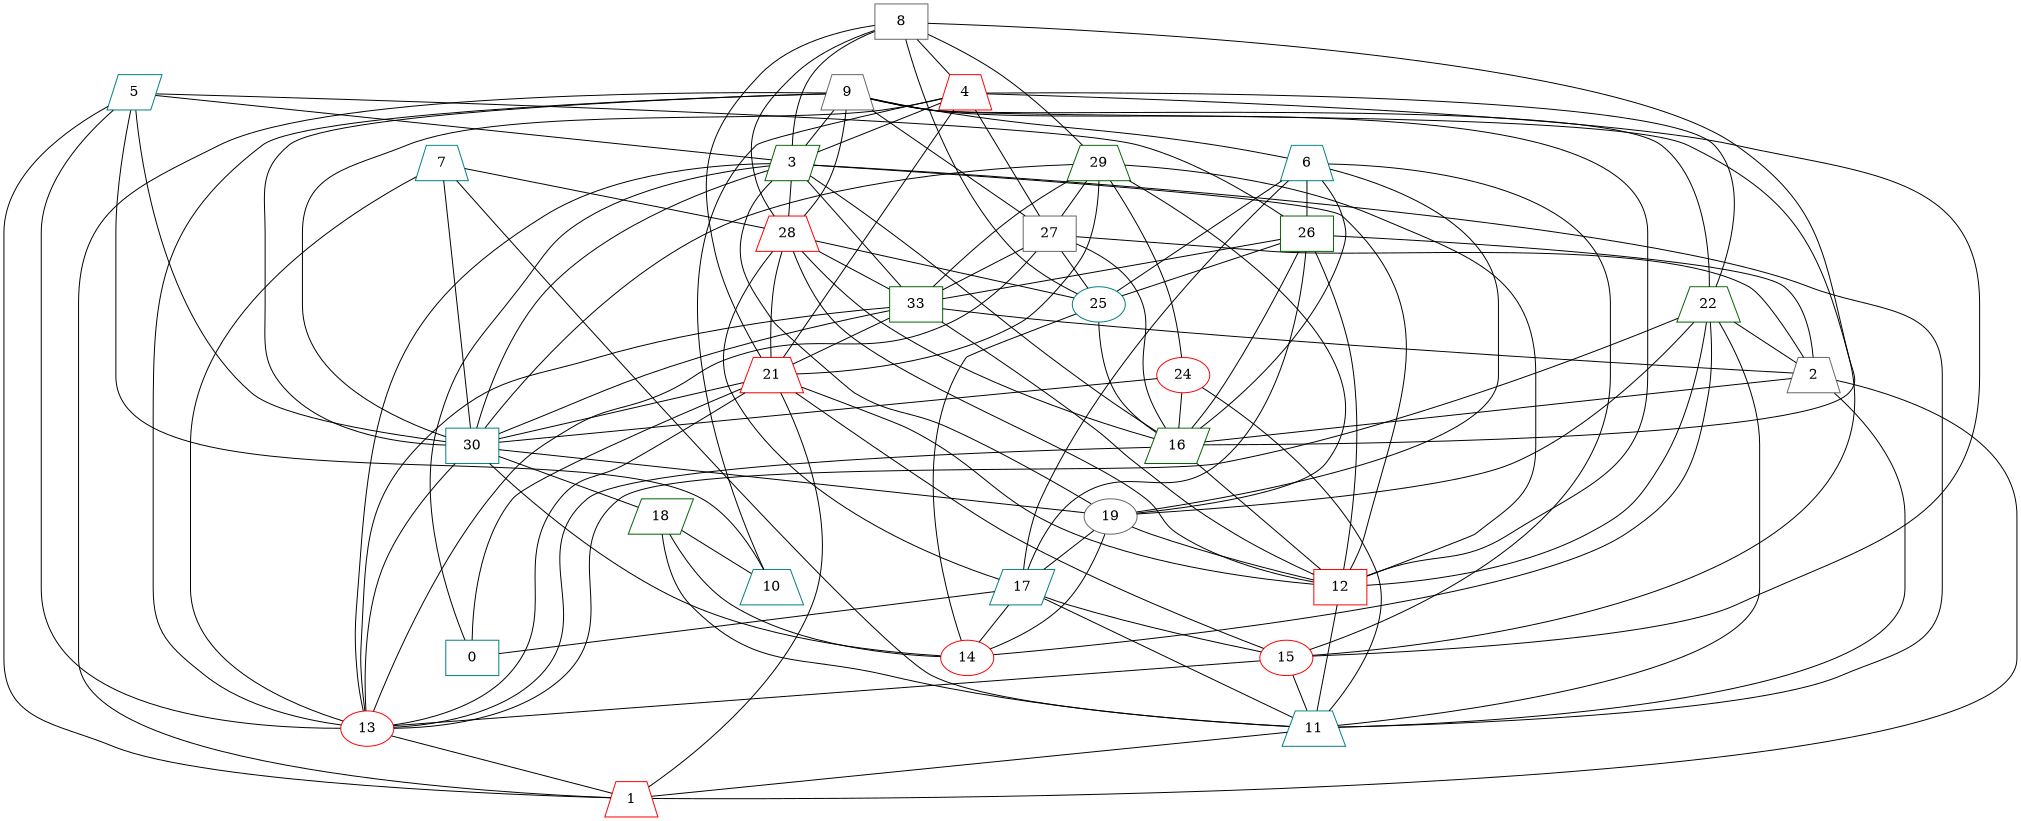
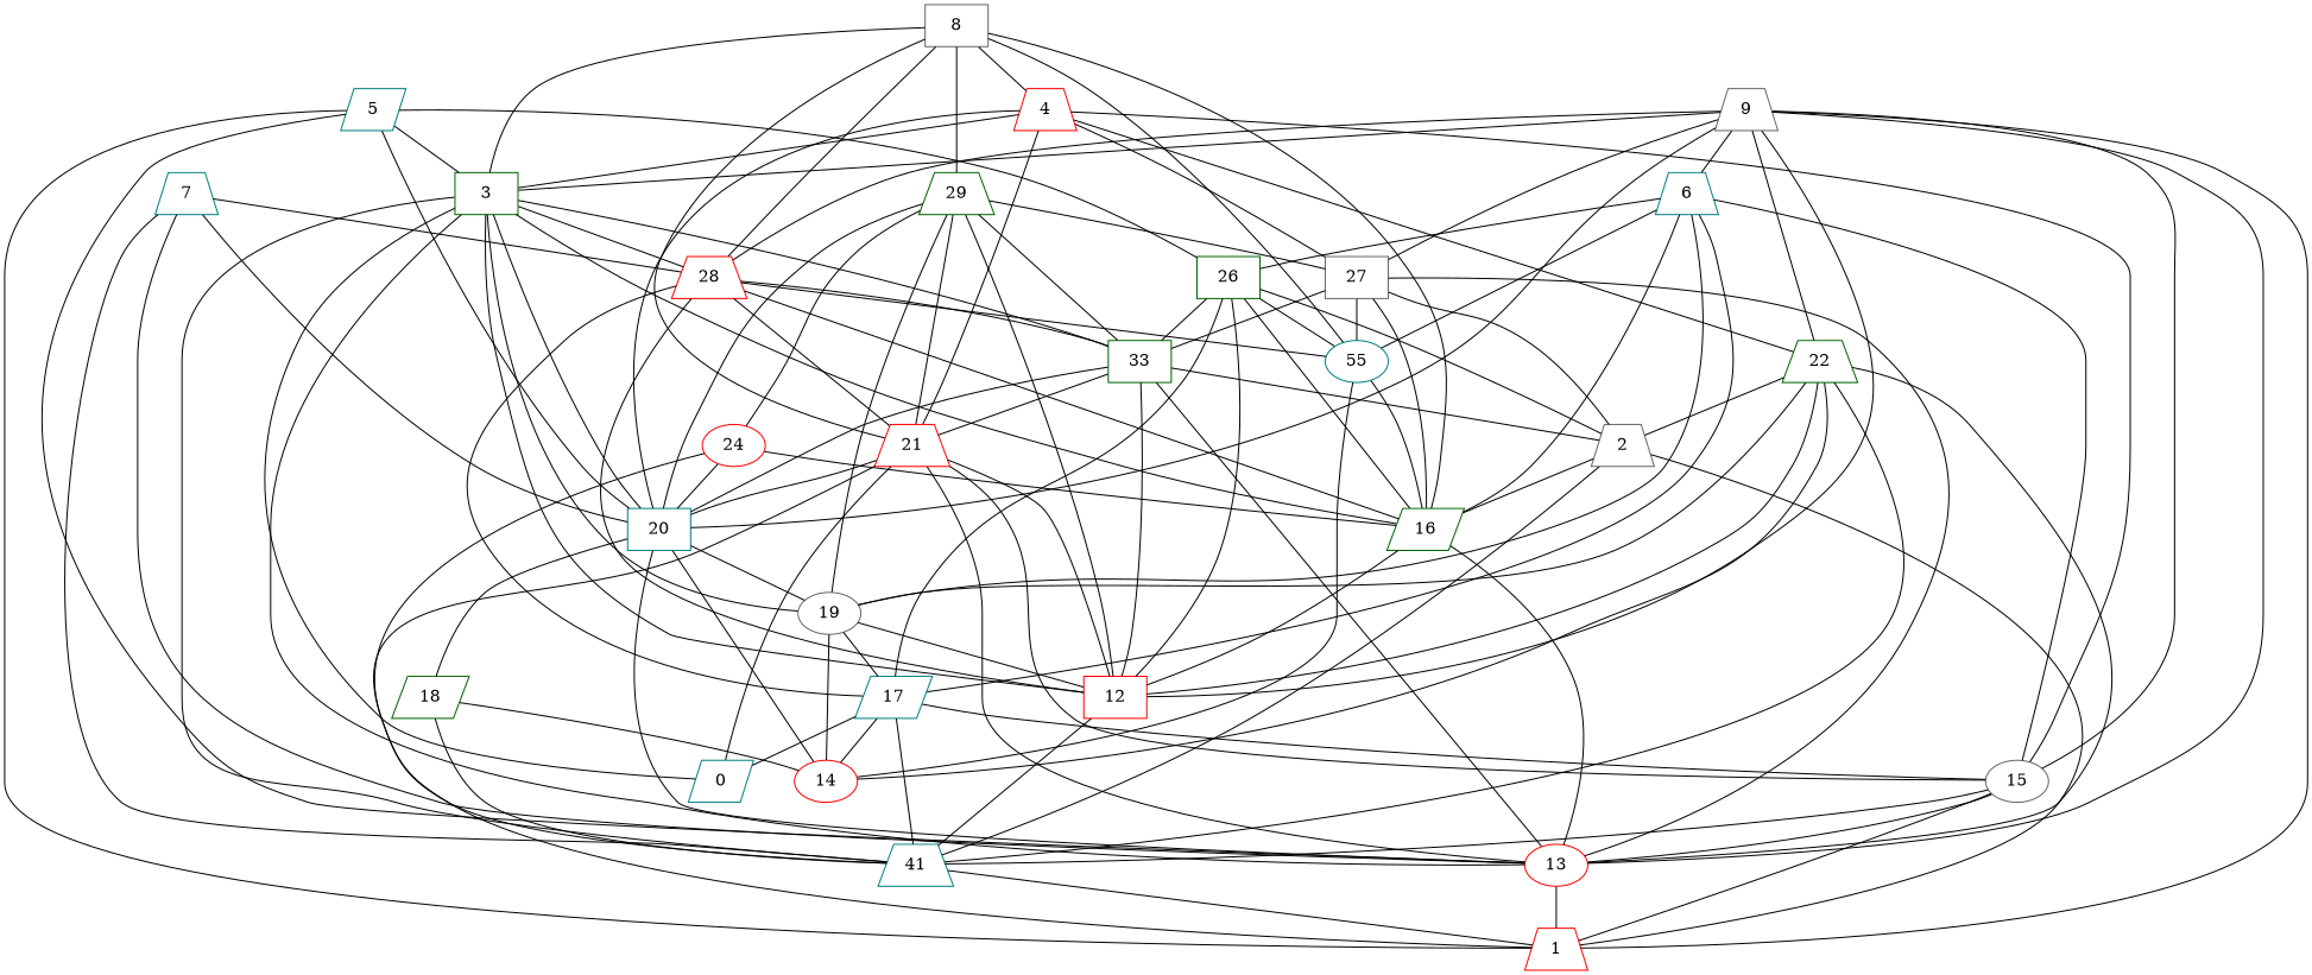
  digraph {
    node [color=teal shape=trapezium]
    edge [color=black dir=none]
    4 [color=red]
-   10
    21 [color=red]
-   20 [shape=box label=30]
+   20 [shape=box]
    27 [color=gray40 shape=box]
-   15 [color=red shape=ellipse]
+   15 [color=gray40 shape=ellipse]
    22 [color=darkgreen]
-   3 [color=darkgreen shape=parallelogram]
+   3 [color=darkgreen shape=box]
    1 [color=red]
    12 [color=red shape=box]
-   0 [shape=box]
+   0 [shape=parallelogram]
    13 [color=red shape=ellipse]
    7
-   11
+   11 [label=41]
    28 [color=red]
    19 [color=gray40 shape=ellipse]
    14 [color=red shape=ellipse]
    18 [color=darkgreen shape=parallelogram]
    2 [color=gray40]
    16 [color=darkgreen shape=parallelogram]
    n21 [color=darkgreen label=33 shape=box]
-   25 [shape=ellipse]
+   25 [shape=ellipse label=55]
    29 [color=darkgreen]
    24 [color=red shape=ellipse]
    5 [shape=parallelogram]
    26 [color=darkgreen shape=box]
    17 [shape=parallelogram]
    9 [color=gray40]
    6
    8 [color=gray40 shape=box]
    subgraph sub_1 {
      4
-     10
      21
      20
      27
      15
      22
      3
      1
      12
      0
      13
      7
      11
      28
      19
      14
      18
      2
      16
      n21
      25
      29
      24
      5
      26
      17
      9
      6
      8
    }
-   4 -> 10
    4 -> 21
    4 -> 20
    4 -> 27
    4 -> 15
    4 -> 22
    4 -> 3
    21 -> 20
    21 -> 15
    21 -> 1
    21 -> 12
    21 -> 0
    21 -> 13
    20 -> 13
    20 -> 19
    20 -> 14
    20 -> 18
    27 -> 13
    27 -> 2
    27 -> 16
    27 -> n21
    27 -> 25
+   15 -> 1
    15 -> 13
    15 -> 11
    22 -> 12
    22 -> 13
    22 -> 11
    22 -> 19
    22 -> 14
    22 -> 2
    3 -> 20
    3 -> 12
    3 -> 0
    3 -> 13
    3 -> 11
    3 -> 28
    3 -> 19
    3 -> 16
    3 -> n21
    12 -> 11
    13 -> 1
    7 -> 20
    7 -> 13
    7 -> 11
    7 -> 28
    11 -> 1
    28 -> 21
    28 -> 12
    28 -> 16
    28 -> n21
    28 -> 25
    28 -> 17
    19 -> 12
    19 -> 14
    19 -> 17
-   18 -> 10
    18 -> 11
    18 -> 14
    2 -> 1
    2 -> 11
    2 -> 16
    16 -> 12
    16 -> 13
    n21 -> 21
    n21 -> 20
    n21 -> 12
    n21 -> 13
    n21 -> 2
    25 -> 14
    25 -> 16
    29 -> 21
    29 -> 20
    29 -> 27
    29 -> 12
    29 -> 19
    29 -> n21
    29 -> 24
    24 -> 20
    24 -> 11
    24 -> 16
-   5 -> 10
    5 -> 20
    5 -> 3
    5 -> 1
    5 -> 13
    5 -> 26
    26 -> 12
    26 -> 2
    26 -> 16
    26 -> n21
    26 -> 25
    26 -> 17
    17 -> 15
    17 -> 0
    17 -> 11
    17 -> 14
    9 -> 20
    9 -> 27
    9 -> 15
    9 -> 22
    9 -> 3
    9 -> 1
    9 -> 12
    9 -> 13
    9 -> 28
    9 -> 6
    6 -> 15
    6 -> 19
    6 -> 16
    6 -> 25
    6 -> 26
    6 -> 17
    8 -> 4
    8 -> 21
    8 -> 3
    8 -> 28
    8 -> 16
    8 -> 25
    8 -> 29
  }
